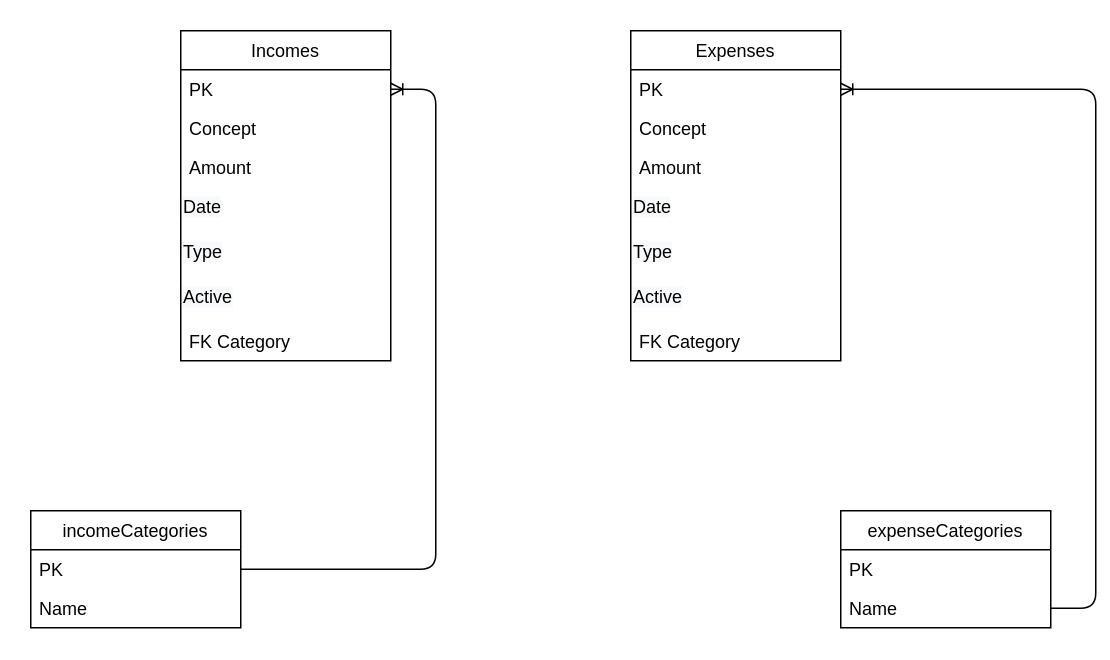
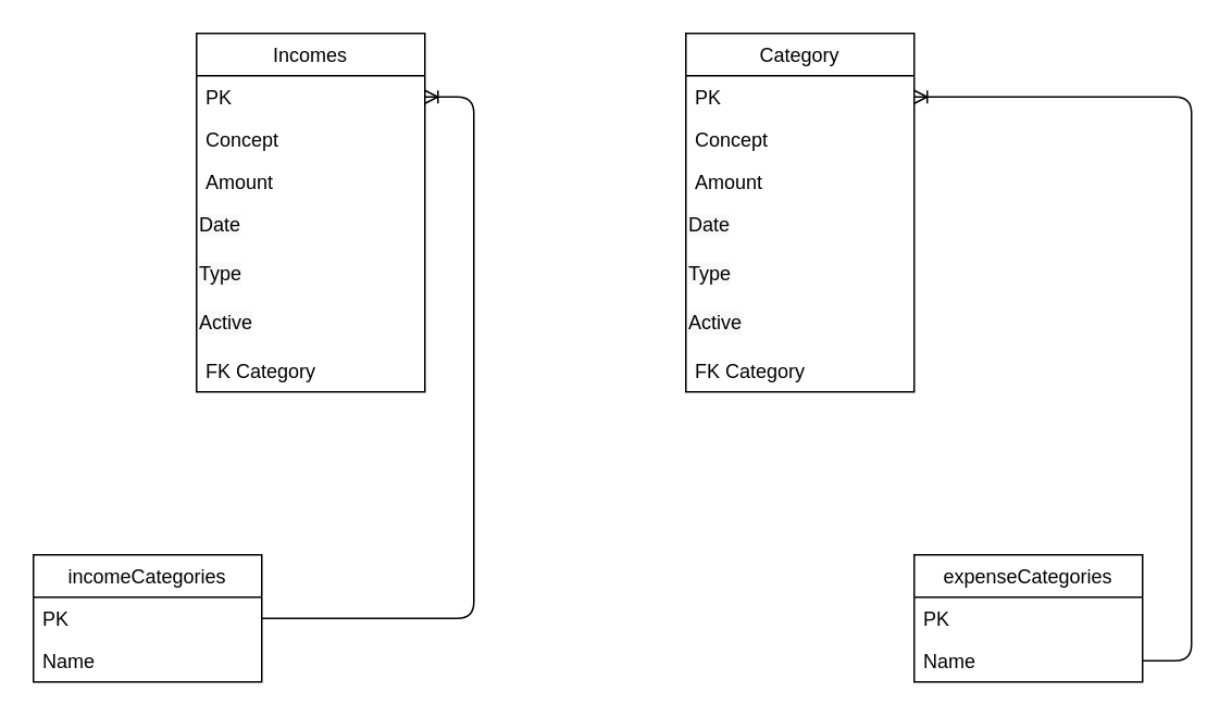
  <mxCell id="0" />
  <mxCell id="1" parent="0" />
  <mxCell id="2" value="Incomes" style="swimlane;fontStyle=0;childLayout=stackLayout;horizontal=1;startSize=26;horizontalStack=0;resizeParent=1;resizeParentMax=0;resizeLast=0;collapsible=1;marginBottom=0;" parent="1" vertex="1"><mxGeometry x="120" y="20" width="140" height="220" as="geometry" /></mxCell>
  <mxCell id="3" value="PK" style="text;strokeColor=none;fillColor=none;align=left;verticalAlign=top;spacingLeft=4;spacingRight=4;overflow=hidden;rotatable=0;points=[[0,0.5],[1,0.5]];portConstraint=eastwest;" parent="2" vertex="1"><mxGeometry y="26" width="140" height="26" as="geometry" /></mxCell>
  <mxCell id="4" value="Concept&#10;" style="text;strokeColor=none;fillColor=none;align=left;verticalAlign=top;spacingLeft=4;spacingRight=4;overflow=hidden;rotatable=0;points=[[0,0.5],[1,0.5]];portConstraint=eastwest;" parent="2" vertex="1"><mxGeometry y="52" width="140" height="26" as="geometry" /></mxCell>
  <mxCell id="5" value="Amount" style="text;strokeColor=none;fillColor=none;align=left;verticalAlign=top;spacingLeft=4;spacingRight=4;overflow=hidden;rotatable=0;points=[[0,0.5],[1,0.5]];portConstraint=eastwest;" parent="2" vertex="1"><mxGeometry y="78" width="140" height="26" as="geometry" /></mxCell>
  <mxCell id="6" value="&lt;span style=&quot;color: rgb(0 , 0 , 0) ; font-family: &amp;#34;helvetica&amp;#34; ; font-size: 12px ; font-style: normal ; font-weight: 400 ; letter-spacing: normal ; text-align: left ; text-indent: 0px ; text-transform: none ; word-spacing: 0px ; background-color: rgb(248 , 249 , 250) ; display: inline ; float: none&quot;&gt;Date&lt;/span&gt;" style="text;whiteSpace=wrap;html=1;" parent="2" vertex="1"><mxGeometry y="104" width="140" height="30" as="geometry" /></mxCell>
  <mxCell id="7" value="&lt;span style=&quot;color: rgb(0 , 0 , 0) ; font-family: &amp;#34;helvetica&amp;#34; ; font-size: 12px ; font-style: normal ; font-weight: 400 ; letter-spacing: normal ; text-align: left ; text-indent: 0px ; text-transform: none ; word-spacing: 0px ; background-color: rgb(248 , 249 , 250) ; display: inline ; float: none&quot;&gt;Type&lt;/span&gt;" style="text;whiteSpace=wrap;html=1;" parent="2" vertex="1"><mxGeometry y="134" width="140" height="30" as="geometry" /></mxCell>
  <mxCell id="8" value="&lt;span style=&quot;color: rgb(0 , 0 , 0) ; font-family: &amp;#34;helvetica&amp;#34; ; font-size: 12px ; font-style: normal ; font-weight: 400 ; letter-spacing: normal ; text-align: left ; text-indent: 0px ; text-transform: none ; word-spacing: 0px ; background-color: rgb(248 , 249 , 250) ; display: inline ; float: none&quot;&gt;Active&lt;/span&gt;" style="text;whiteSpace=wrap;html=1;" parent="2" vertex="1"><mxGeometry y="164" width="140" height="30" as="geometry" /></mxCell>
  <mxCell id="9" value="FK Category" style="text;strokeColor=none;fillColor=none;align=left;verticalAlign=top;spacingLeft=4;spacingRight=4;overflow=hidden;rotatable=0;points=[[0,0.5],[1,0.5]];portConstraint=eastwest;" parent="2" vertex="1"><mxGeometry y="194" width="140" height="26" as="geometry" /></mxCell>
- <mxCell id="10" value="Expenses" style="swimlane;fontStyle=0;childLayout=stackLayout;horizontal=1;startSize=26;horizontalStack=0;resizeParent=1;resizeParentMax=0;resizeLast=0;collapsible=1;marginBottom=0;" parent="1" vertex="1"><mxGeometry x="420" y="20" width="140" height="220" as="geometry" /></mxCell>
+ <mxCell id="10" value="Category" style="swimlane;fontStyle=0;childLayout=stackLayout;horizontal=1;startSize=26;horizontalStack=0;resizeParent=1;resizeParentMax=0;resizeLast=0;collapsible=1;marginBottom=0;" parent="1" vertex="1"><mxGeometry x="420" y="20" width="140" height="220" as="geometry" /></mxCell>
  <mxCell id="11" value="PK" style="text;strokeColor=none;fillColor=none;align=left;verticalAlign=top;spacingLeft=4;spacingRight=4;overflow=hidden;rotatable=0;points=[[0,0.5],[1,0.5]];portConstraint=eastwest;" parent="10" vertex="1"><mxGeometry y="26" width="140" height="26" as="geometry" /></mxCell>
  <mxCell id="12" value="Concept&#10;" style="text;strokeColor=none;fillColor=none;align=left;verticalAlign=top;spacingLeft=4;spacingRight=4;overflow=hidden;rotatable=0;points=[[0,0.5],[1,0.5]];portConstraint=eastwest;" parent="10" vertex="1"><mxGeometry y="52" width="140" height="26" as="geometry" /></mxCell>
  <mxCell id="13" value="Amount" style="text;strokeColor=none;fillColor=none;align=left;verticalAlign=top;spacingLeft=4;spacingRight=4;overflow=hidden;rotatable=0;points=[[0,0.5],[1,0.5]];portConstraint=eastwest;" parent="10" vertex="1"><mxGeometry y="78" width="140" height="26" as="geometry" /></mxCell>
  <mxCell id="14" value="&lt;span style=&quot;color: rgb(0 , 0 , 0) ; font-family: &amp;#34;helvetica&amp;#34; ; font-size: 12px ; font-style: normal ; font-weight: 400 ; letter-spacing: normal ; text-align: left ; text-indent: 0px ; text-transform: none ; word-spacing: 0px ; background-color: rgb(248 , 249 , 250) ; display: inline ; float: none&quot;&gt;Date&lt;/span&gt;" style="text;whiteSpace=wrap;html=1;" parent="10" vertex="1"><mxGeometry y="104" width="140" height="30" as="geometry" /></mxCell>
  <mxCell id="15" value="&lt;span style=&quot;color: rgb(0 , 0 , 0) ; font-family: &amp;#34;helvetica&amp;#34; ; font-size: 12px ; font-style: normal ; font-weight: 400 ; letter-spacing: normal ; text-align: left ; text-indent: 0px ; text-transform: none ; word-spacing: 0px ; background-color: rgb(248 , 249 , 250) ; display: inline ; float: none&quot;&gt;Type&lt;/span&gt;" style="text;whiteSpace=wrap;html=1;" parent="10" vertex="1"><mxGeometry y="134" width="140" height="30" as="geometry" /></mxCell>
  <mxCell id="16" value="&lt;span style=&quot;color: rgb(0 , 0 , 0) ; font-family: &amp;#34;helvetica&amp;#34; ; font-size: 12px ; font-style: normal ; font-weight: 400 ; letter-spacing: normal ; text-align: left ; text-indent: 0px ; text-transform: none ; word-spacing: 0px ; background-color: rgb(248 , 249 , 250) ; display: inline ; float: none&quot;&gt;Active&lt;/span&gt;" style="text;whiteSpace=wrap;html=1;" parent="10" vertex="1"><mxGeometry y="164" width="140" height="30" as="geometry" /></mxCell>
  <mxCell id="17" value="FK Category" style="text;strokeColor=none;fillColor=none;align=left;verticalAlign=top;spacingLeft=4;spacingRight=4;overflow=hidden;rotatable=0;points=[[0,0.5],[1,0.5]];portConstraint=eastwest;" parent="10" vertex="1"><mxGeometry y="194" width="140" height="26" as="geometry" /></mxCell>
  <mxCell id="18" value="incomeCategories" style="swimlane;fontStyle=0;childLayout=stackLayout;horizontal=1;startSize=26;horizontalStack=0;resizeParent=1;resizeParentMax=0;resizeLast=0;collapsible=1;marginBottom=0;" vertex="1" parent="1"><mxGeometry x="20" y="340" width="140" height="78" as="geometry" /></mxCell>
  <mxCell id="19" value="PK" style="text;strokeColor=none;fillColor=none;align=left;verticalAlign=top;spacingLeft=4;spacingRight=4;overflow=hidden;rotatable=0;points=[[0,0.5],[1,0.5]];portConstraint=eastwest;" vertex="1" parent="18"><mxGeometry y="26" width="140" height="26" as="geometry" /></mxCell>
  <mxCell id="20" value="Name" style="text;strokeColor=none;fillColor=none;align=left;verticalAlign=top;spacingLeft=4;spacingRight=4;overflow=hidden;rotatable=0;points=[[0,0.5],[1,0.5]];portConstraint=eastwest;" vertex="1" parent="18"><mxGeometry y="52" width="140" height="26" as="geometry" /></mxCell>
  <mxCell id="21" value="expenseCategories" style="swimlane;fontStyle=0;childLayout=stackLayout;horizontal=1;startSize=26;horizontalStack=0;resizeParent=1;resizeParentMax=0;resizeLast=0;collapsible=1;marginBottom=0;" vertex="1" parent="1"><mxGeometry x="560" y="340" width="140" height="78" as="geometry" /></mxCell>
  <mxCell id="22" value="PK" style="text;strokeColor=none;fillColor=none;align=left;verticalAlign=top;spacingLeft=4;spacingRight=4;overflow=hidden;rotatable=0;points=[[0,0.5],[1,0.5]];portConstraint=eastwest;" vertex="1" parent="21"><mxGeometry y="26" width="140" height="26" as="geometry" /></mxCell>
  <mxCell id="23" value="Name" style="text;strokeColor=none;fillColor=none;align=left;verticalAlign=top;spacingLeft=4;spacingRight=4;overflow=hidden;rotatable=0;points=[[0,0.5],[1,0.5]];portConstraint=eastwest;" vertex="1" parent="21"><mxGeometry y="52" width="140" height="26" as="geometry" /></mxCell>
  <mxCell id="24" value="" style="edgeStyle=entityRelationEdgeStyle;fontSize=12;html=1;endArrow=ERoneToMany;" edge="1" parent="1" source="19" target="3"><mxGeometry width="100" height="100" relative="1" as="geometry"><mxPoint x="180" y="370" as="sourcePoint" /><mxPoint x="280" y="270" as="targetPoint" /></mxGeometry></mxCell>
  <mxCell id="25" value="" style="edgeStyle=entityRelationEdgeStyle;fontSize=12;html=1;endArrow=ERoneToMany;" edge="1" parent="1" target="11"><mxGeometry width="100" height="100" relative="1" as="geometry"><mxPoint x="700" y="405" as="sourcePoint" /><mxPoint x="400" y="180" as="targetPoint" /></mxGeometry></mxCell>
